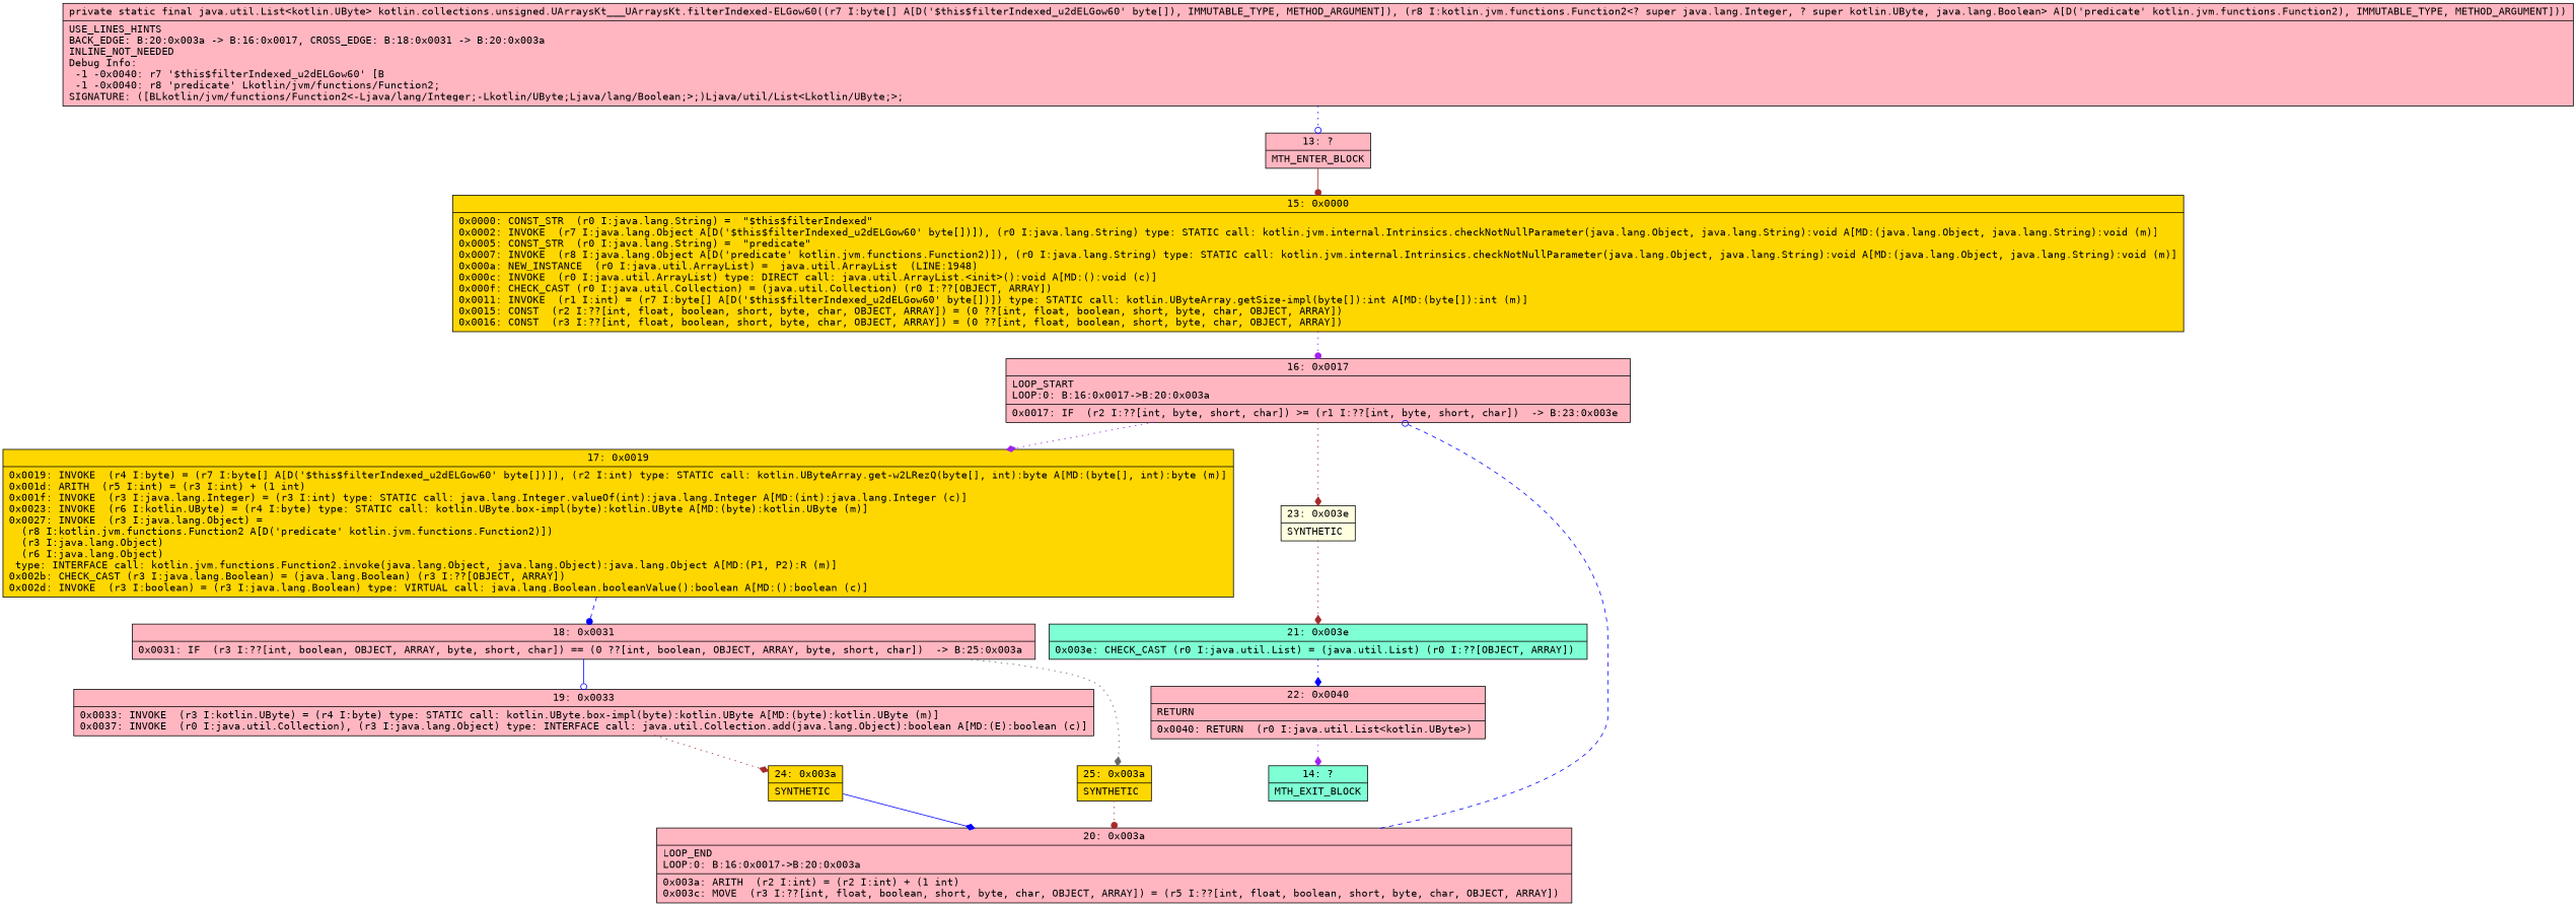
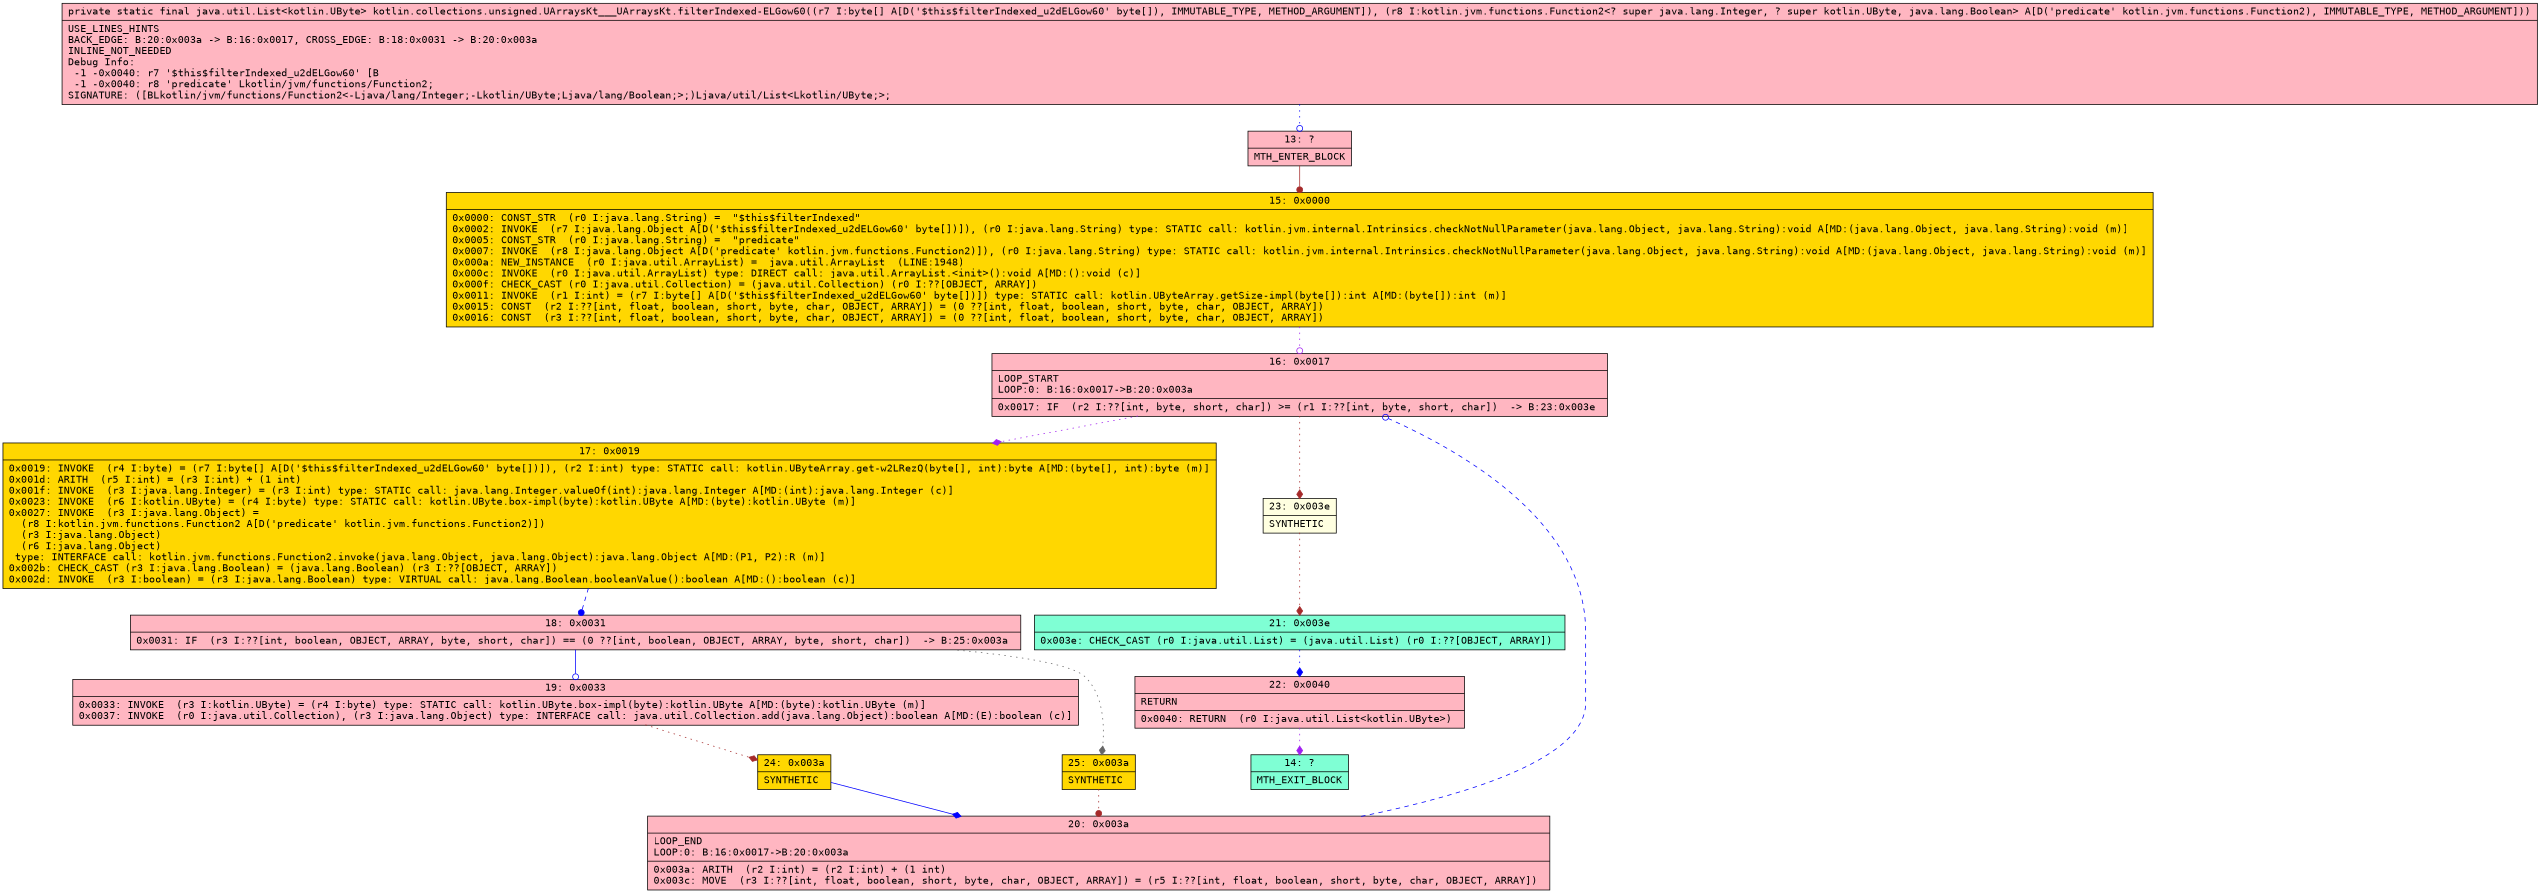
  digraph {
    fontname="DejaVu Sans Mono"
    node [fillcolor=lightpink fontname="DejaVu Sans Mono" shape=record style=filled]
    edge [arrowhead=diamond color=blue fontname="DejaVu Sans Mono" style=dotted]
    n1 [label="{13\:\ ?|MTH_ENTER_BLOCK\l}"]
    n2 [fillcolor=gold label="{15\:\ 0x0000|0x0000: CONST_STR  (r0 I:java.lang.String) =  \"$this$filterIndexed\" \l0x0002: INVOKE  (r7 I:java.lang.Object A[D('$this$filterIndexed_u2dELGow60' byte[])]), (r0 I:java.lang.String) type: STATIC call: kotlin.jvm.internal.Intrinsics.checkNotNullParameter(java.lang.Object, java.lang.String):void A[MD:(java.lang.Object, java.lang.String):void (m)]\l0x0005: CONST_STR  (r0 I:java.lang.String) =  \"predicate\" \l0x0007: INVOKE  (r8 I:java.lang.Object A[D('predicate' kotlin.jvm.functions.Function2)]), (r0 I:java.lang.String) type: STATIC call: kotlin.jvm.internal.Intrinsics.checkNotNullParameter(java.lang.Object, java.lang.String):void A[MD:(java.lang.Object, java.lang.String):void (m)]\l0x000a: NEW_INSTANCE  (r0 I:java.util.ArrayList) =  java.util.ArrayList  (LINE:1948)\l0x000c: INVOKE  (r0 I:java.util.ArrayList) type: DIRECT call: java.util.ArrayList.\<init\>():void A[MD:():void (c)]\l0x000f: CHECK_CAST (r0 I:java.util.Collection) = (java.util.Collection) (r0 I:??[OBJECT, ARRAY]) \l0x0011: INVOKE  (r1 I:int) = (r7 I:byte[] A[D('$this$filterIndexed_u2dELGow60' byte[])]) type: STATIC call: kotlin.UByteArray.getSize\-impl(byte[]):int A[MD:(byte[]):int (m)]\l0x0015: CONST  (r2 I:??[int, float, boolean, short, byte, char, OBJECT, ARRAY]) = (0 ??[int, float, boolean, short, byte, char, OBJECT, ARRAY]) \l0x0016: CONST  (r3 I:??[int, float, boolean, short, byte, char, OBJECT, ARRAY]) = (0 ??[int, float, boolean, short, byte, char, OBJECT, ARRAY]) \l}"]
    n3 [label="{16\:\ 0x0017|LOOP_START\lLOOP:0: B:16:0x0017\-\>B:20:0x003a\l|0x0017: IF  (r2 I:??[int, byte, short, char]) \>= (r1 I:??[int, byte, short, char])  \-\> B:23:0x003e \l}"]
    n4 [fillcolor=gold label="{17\:\ 0x0019|0x0019: INVOKE  (r4 I:byte) = (r7 I:byte[] A[D('$this$filterIndexed_u2dELGow60' byte[])]), (r2 I:int) type: STATIC call: kotlin.UByteArray.get\-w2LRezQ(byte[], int):byte A[MD:(byte[], int):byte (m)]\l0x001d: ARITH  (r5 I:int) = (r3 I:int) + (1 int) \l0x001f: INVOKE  (r3 I:java.lang.Integer) = (r3 I:int) type: STATIC call: java.lang.Integer.valueOf(int):java.lang.Integer A[MD:(int):java.lang.Integer (c)]\l0x0023: INVOKE  (r6 I:kotlin.UByte) = (r4 I:byte) type: STATIC call: kotlin.UByte.box\-impl(byte):kotlin.UByte A[MD:(byte):kotlin.UByte (m)]\l0x0027: INVOKE  (r3 I:java.lang.Object) = \l  (r8 I:kotlin.jvm.functions.Function2 A[D('predicate' kotlin.jvm.functions.Function2)])\l  (r3 I:java.lang.Object)\l  (r6 I:java.lang.Object)\l type: INTERFACE call: kotlin.jvm.functions.Function2.invoke(java.lang.Object, java.lang.Object):java.lang.Object A[MD:(P1, P2):R (m)]\l0x002b: CHECK_CAST (r3 I:java.lang.Boolean) = (java.lang.Boolean) (r3 I:??[OBJECT, ARRAY]) \l0x002d: INVOKE  (r3 I:boolean) = (r3 I:java.lang.Boolean) type: VIRTUAL call: java.lang.Boolean.booleanValue():boolean A[MD:():boolean (c)]\l}"]
    n5 [fillcolor=lightyellow label="{23\:\ 0x003e|SYNTHETIC\l}"]
    n6 [label="{18\:\ 0x0031|0x0031: IF  (r3 I:??[int, boolean, OBJECT, ARRAY, byte, short, char]) == (0 ??[int, boolean, OBJECT, ARRAY, byte, short, char])  \-\> B:25:0x003a \l}"]
    n7 [fillcolor=aquamarine label="{21\:\ 0x003e|0x003e: CHECK_CAST (r0 I:java.util.List) = (java.util.List) (r0 I:??[OBJECT, ARRAY]) \l}"]
    n8 [label="{19\:\ 0x0033|0x0033: INVOKE  (r3 I:kotlin.UByte) = (r4 I:byte) type: STATIC call: kotlin.UByte.box\-impl(byte):kotlin.UByte A[MD:(byte):kotlin.UByte (m)]\l0x0037: INVOKE  (r0 I:java.util.Collection), (r3 I:java.lang.Object) type: INTERFACE call: java.util.Collection.add(java.lang.Object):boolean A[MD:(E):boolean (c)]\l}"]
    n9 [fillcolor=gold label="{25\:\ 0x003a|SYNTHETIC\l}"]
    n10 [fillcolor=gold label="{24\:\ 0x003a|SYNTHETIC\l}"]
    n11 [label="{20\:\ 0x003a|LOOP_END\lLOOP:0: B:16:0x0017\-\>B:20:0x003a\l|0x003a: ARITH  (r2 I:int) = (r2 I:int) + (1 int) \l0x003c: MOVE  (r3 I:??[int, float, boolean, short, byte, char, OBJECT, ARRAY]) = (r5 I:??[int, float, boolean, short, byte, char, OBJECT, ARRAY]) \l}"]
    n12 [label="{22\:\ 0x0040|RETURN\l|0x0040: RETURN  (r0 I:java.util.List\<kotlin.UByte\>) \l}"]
    n13 [fillcolor=aquamarine label="{14\:\ ?|MTH_EXIT_BLOCK\l}"]
    n14 [label="{private static final java.util.List\<kotlin.UByte\> kotlin.collections.unsigned.UArraysKt___UArraysKt.filterIndexed\-ELGow60((r7 I:byte[] A[D('$this$filterIndexed_u2dELGow60' byte[]), IMMUTABLE_TYPE, METHOD_ARGUMENT]), (r8 I:kotlin.jvm.functions.Function2\<? super java.lang.Integer, ? super kotlin.UByte, java.lang.Boolean\> A[D('predicate' kotlin.jvm.functions.Function2), IMMUTABLE_TYPE, METHOD_ARGUMENT]))  | USE_LINES_HINTS\lBACK_EDGE: B:20:0x003a \-\> B:16:0x0017, CROSS_EDGE: B:18:0x0031 \-\> B:20:0x003a\lINLINE_NOT_NEEDED\lDebug Info:\l  \-1 \-0x0040: r7 '$this$filterIndexed_u2dELGow60' [B\l  \-1 \-0x0040: r8 'predicate' Lkotlin\/jvm\/functions\/Function2;\lSIGNATURE: ([BLkotlin\/jvm\/functions\/Function2\<\-Ljava\/lang\/Integer;\-Lkotlin\/UByte;Ljava\/lang\/Boolean;\>;)Ljava\/util\/List\<Lkotlin\/UByte;\>;\l}"]
    n1 -> n2 [arrowhead=dot color=brown style=solid]
-   n2 -> n3 [arrowhead=dot color=purple]
+   n2 -> n3 [arrowhead=odot color=purple]
    n3 -> n4 [color=purple]
    n3 -> n5 [color=brown]
    n4 -> n6 [arrowhead=dot style=dashed]
    n5 -> n7 [color=brown]
    n6 -> n8 [arrowhead=odot style=solid]
    n6 -> n9 [color=gray40]
    n7 -> n12
    n8 -> n10 [color=brown]
    n9 -> n11 [arrowhead=dot color=brown]
    n10 -> n11 [style=solid]
    n11 -> n3 [arrowhead=odot style=dashed]
    n12 -> n13 [color=purple]
    n14 -> n1 [arrowhead=odot]
  }
